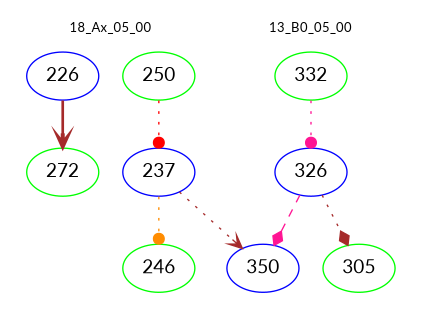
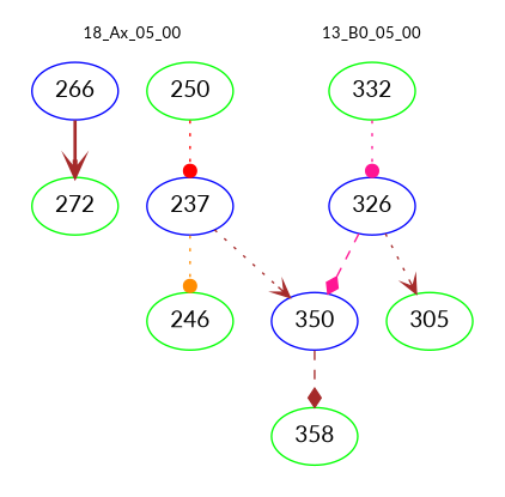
  digraph {
    fontname=Lato
    node [color=green fontname=Lato]
    edge [arrowhead=dot color=brown fontname=Lato style=dotted]
    n1 [label=250]
    n2 [color=blue label=237]
-   n3 [color=blue label=226]
+   n3 [color=blue label=266]
    n4 [label=246]
    n5 [label=272]
    n6 [label=332]
    n7 [color=blue label=326]
    n8 [color=blue label=350]
    n9 [label=305]
+   n10 [label=358]
    subgraph cluster_1 {
      color=white
      fontsize=10
      label="18_Ax_05_00"
      n1
      n2
      n3
      n4
      n5
    }
    subgraph cluster_2 {
      color=white
      fontsize=10
      label="13_B0_05_00"
      n6
      n7
      n8
      n9
+     n10
    }
    n1 -> n2 [color=red]
    n2 -> n4 [color=darkorange]
    n2 -> n8 [arrowhead=vee]
    n3 -> n5 [arrowhead=vee style=bold]
    n6 -> n7 [color=deeppink]
    n7 -> n8 [arrowhead=diamond color=deeppink style=dashed]
-   n7 -> n9 [arrowhead=diamond]
+   n7 -> n9 [arrowhead=vee]
+   n8 -> n10 [arrowhead=diamond style=dashed]
  }
